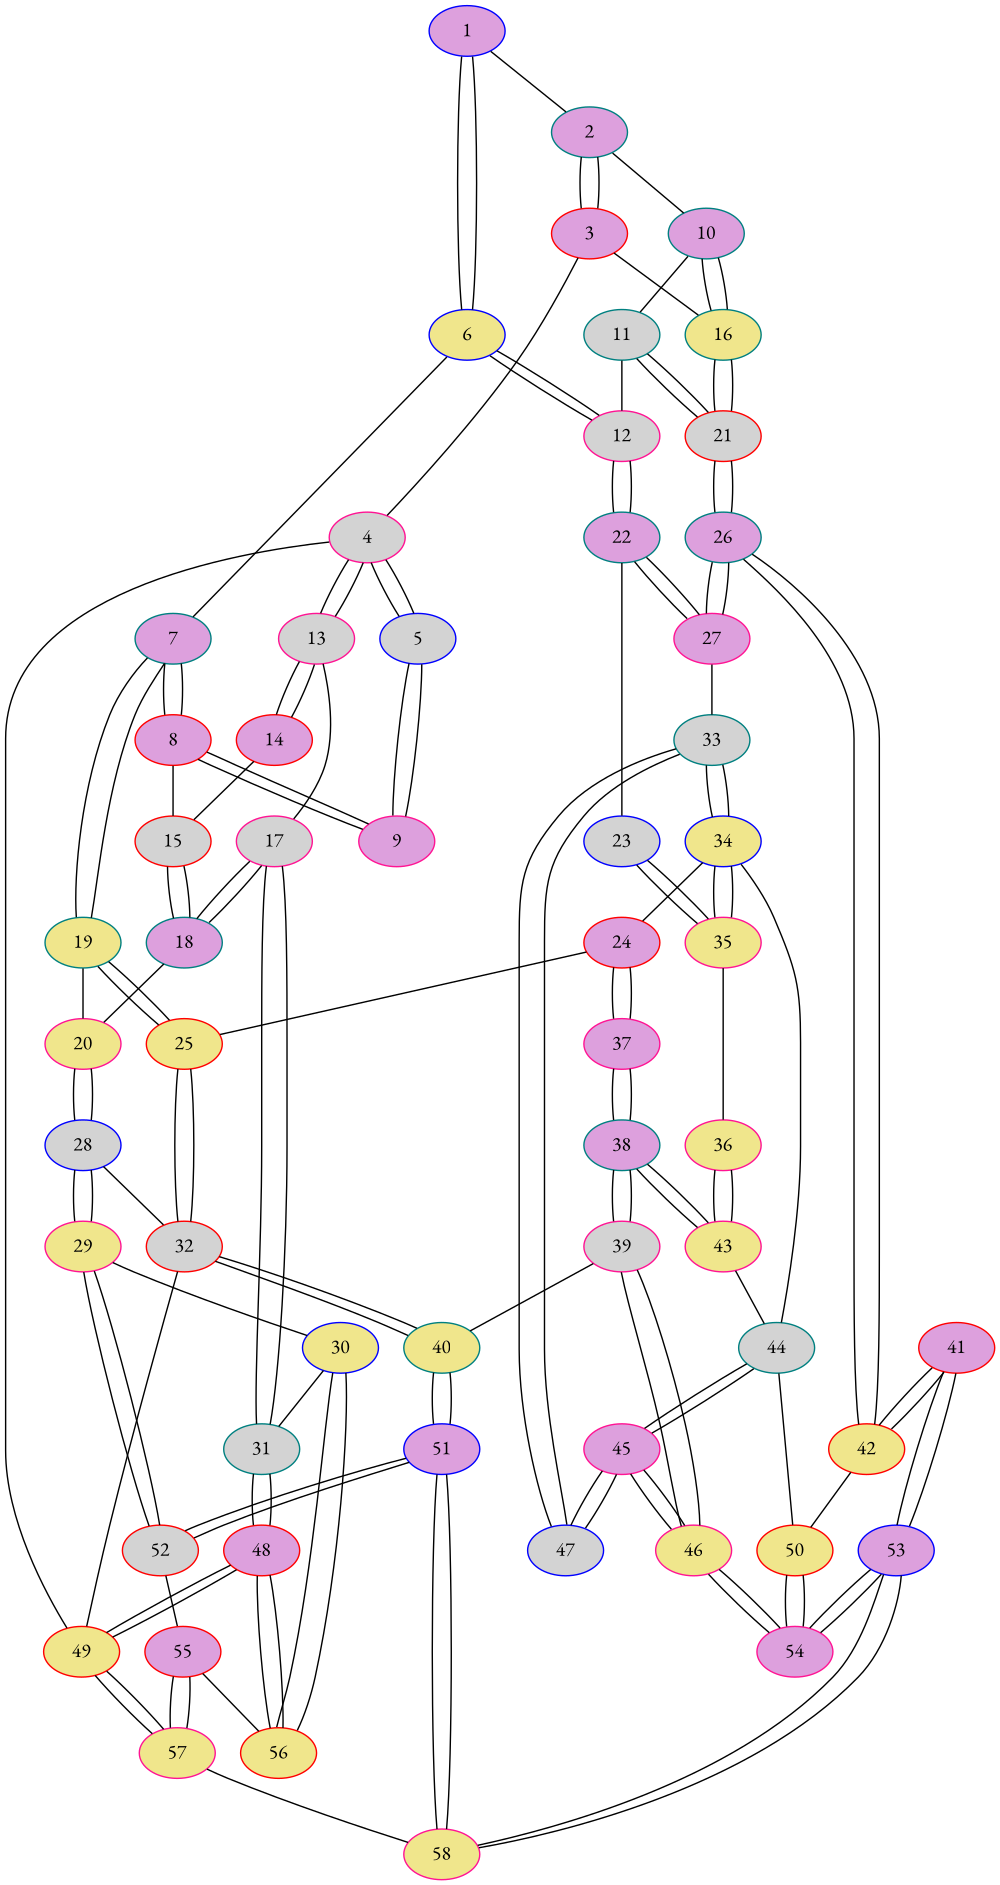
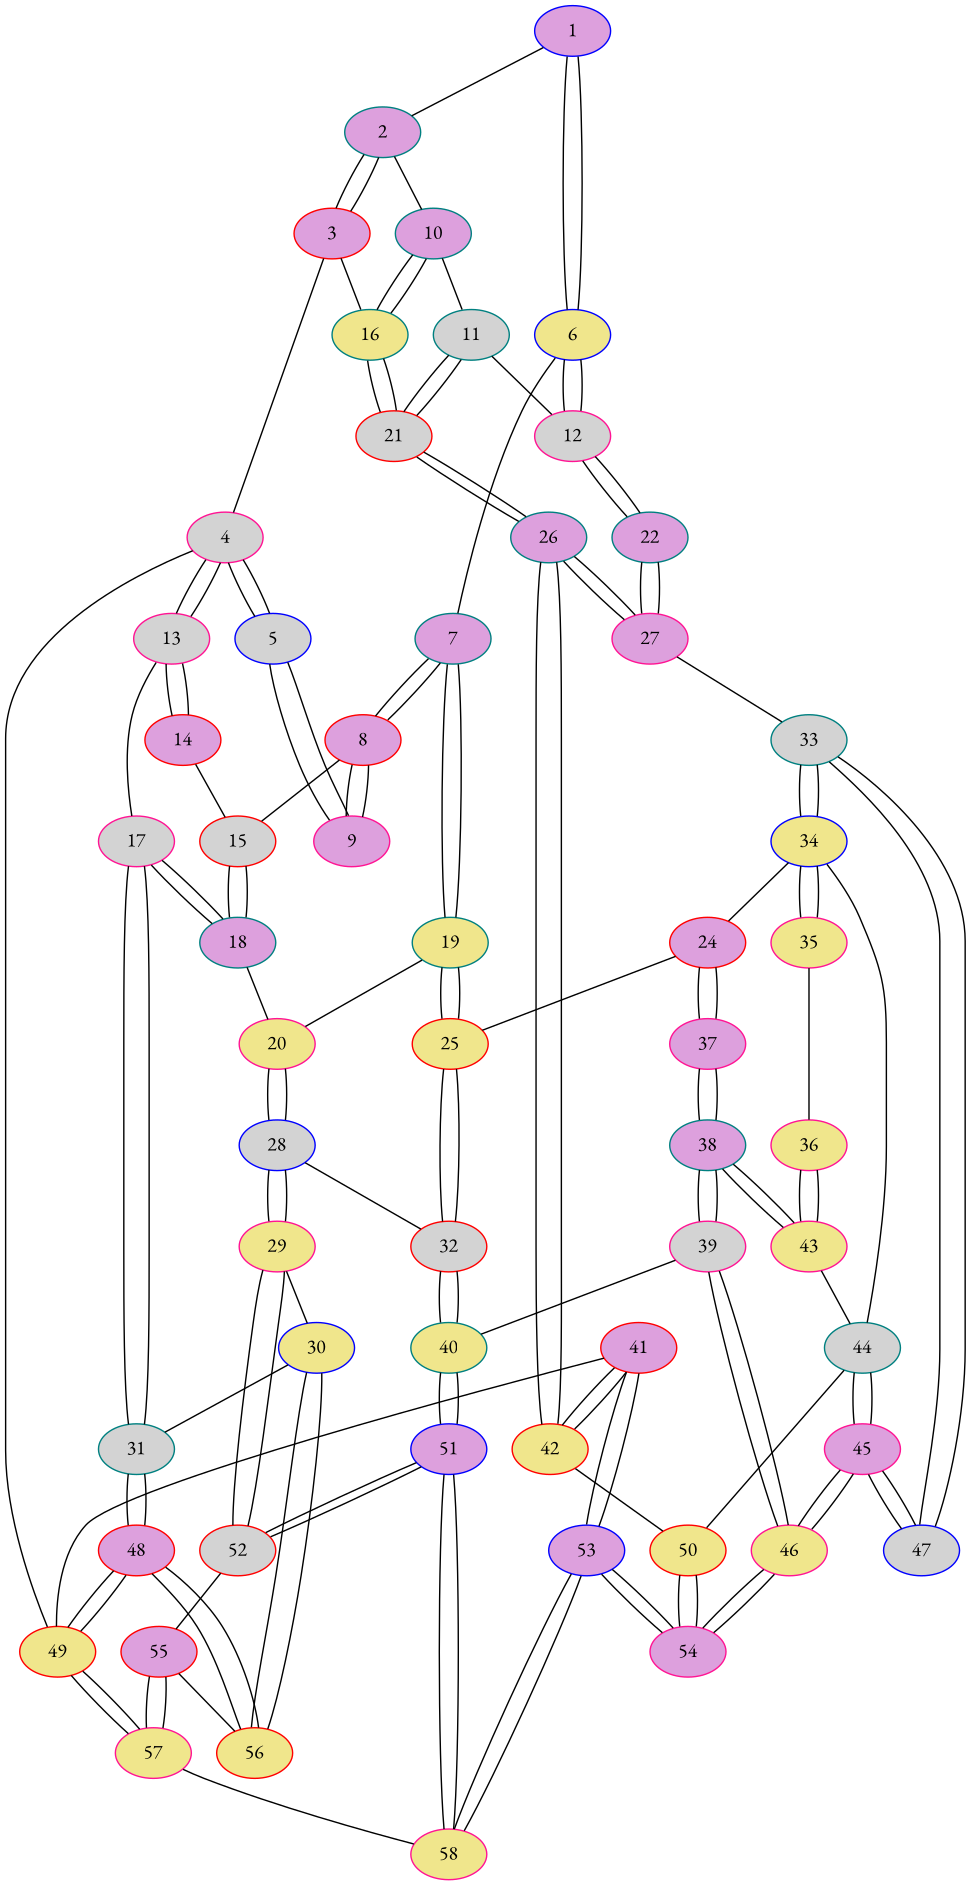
  graph {
    fontname="EB Garamond"
    node [color=deeppink fillcolor=plum fontname="EB Garamond" style=filled]
    edge [fontname="EB Garamond"]
    1 [color=blue]
    2 [color=teal]
    6 [color=blue fillcolor=khaki]
    3 [color=red]
    10 [color=teal]
    7 [color=teal]
    12 [fillcolor=lightgrey]
    4 [fillcolor=lightgrey]
    16 [color=teal fillcolor=khaki]
    11 [color=teal fillcolor=lightgrey]
    5 [color=blue fillcolor=lightgrey]
    13 [fillcolor=lightgrey]
    49 [color=red fillcolor=khaki]
    21 [color=red fillcolor=lightgrey]
    41 [color=red]
    42 [color=red fillcolor=khaki]
    53 [color=blue]
    9
    14 [color=red]
    17 [fillcolor=lightgrey]
    57 [fillcolor=khaki]
    8 [color=red]
    19 [color=teal fillcolor=khaki]
    22 [color=teal]
    15 [color=red fillcolor=lightgrey]
    20 [fillcolor=khaki]
    25 [color=red fillcolor=khaki]
    18 [color=teal]
    26 [color=teal]
-   23 [color=blue fillcolor=lightgrey]
    27
    31 [color=teal fillcolor=lightgrey]
    48 [color=red]
    28 [color=blue fillcolor=lightgrey]
    32 [color=red fillcolor=lightgrey]
    29 [fillcolor=khaki]
    35 [fillcolor=khaki]
    33 [color=teal fillcolor=lightgrey]
    24 [color=red]
    37
    36 [fillcolor=khaki]
    38 [color=teal]
    40 [color=teal fillcolor=khaki]
    50 [color=red fillcolor=khaki]
    34 [color=blue fillcolor=khaki]
    47 [color=blue fillcolor=lightgrey]
    30 [color=blue fillcolor=khaki]
    52 [color=red fillcolor=lightgrey]
    56 [color=red fillcolor=khaki]
    55 [color=red]
    51 [color=blue]
    44 [color=teal fillcolor=lightgrey]
    45
    43 [fillcolor=khaki]
    39 [fillcolor=lightgrey]
    46 [fillcolor=khaki]
    54
    58 [fillcolor=khaki]
    1 -- 2
    1 -- 6
    1 -- 6
    2 -- 3
    2 -- 3
    2 -- 10
    6 -- 7
    6 -- 12
    6 -- 12
    3 -- 4
    3 -- 16
    10 -- 16
    10 -- 16
    10 -- 11
    7 -- 8
    7 -- 8
    7 -- 19
    7 -- 19
    12 -- 22
    12 -- 22
    4 -- 5
    4 -- 5
    4 -- 13
    4 -- 13
    4 -- 49
    16 -- 21
    16 -- 21
    11 -- 12
    11 -- 21
    11 -- 21
    5 -- 9
    5 -- 9
    13 -- 14
    13 -- 14
    13 -- 17
    49 -- 57
    49 -- 57
    21 -- 26
    21 -- 26
-   32 -- 49
+   41 -- 49
    41 -- 42
    41 -- 42
    41 -- 53
    41 -- 53
    42 -- 50
    53 -- 54
    53 -- 54
    53 -- 58
    53 -- 58
    14 -- 15
    17 -- 18
    17 -- 18
    17 -- 31
    17 -- 31
    57 -- 58
    8 -- 9
    8 -- 9
    8 -- 15
    19 -- 20
    19 -- 25
    19 -- 25
-   22 -- 23
    22 -- 27
    22 -- 27
    15 -- 18
    15 -- 18
    20 -- 28
    20 -- 28
    25 -- 32
    25 -- 32
    18 -- 20
    26 -- 42
    26 -- 42
    26 -- 27
    26 -- 27
-   23 -- 35
-   23 -- 35
    27 -- 33
    31 -- 48
    31 -- 48
    48 -- 49
    48 -- 49
    48 -- 56
    48 -- 56
    28 -- 32
    28 -- 29
    28 -- 29
    32 -- 40
    32 -- 40
    29 -- 30
    29 -- 52
    29 -- 52
    35 -- 36
    33 -- 34
    33 -- 34
    33 -- 47
    33 -- 47
    24 -- 25
    24 -- 37
    24 -- 37
    37 -- 38
    37 -- 38
    36 -- 43
    36 -- 43
    38 -- 43
    38 -- 43
    38 -- 39
    38 -- 39
    40 -- 51
    40 -- 51
    50 -- 54
    50 -- 54
    34 -- 35
    34 -- 35
    34 -- 24
    34 -- 44
    30 -- 31
    30 -- 56
    30 -- 56
    52 -- 55
    55 -- 57
    55 -- 57
    55 -- 56
    51 -- 52
    51 -- 52
    51 -- 58
    51 -- 58
    44 -- 50
    44 -- 45
    44 -- 45
    45 -- 47
    45 -- 47
    45 -- 46
    45 -- 46
    43 -- 44
    39 -- 40
    39 -- 46
    39 -- 46
    46 -- 54
    46 -- 54
  }
